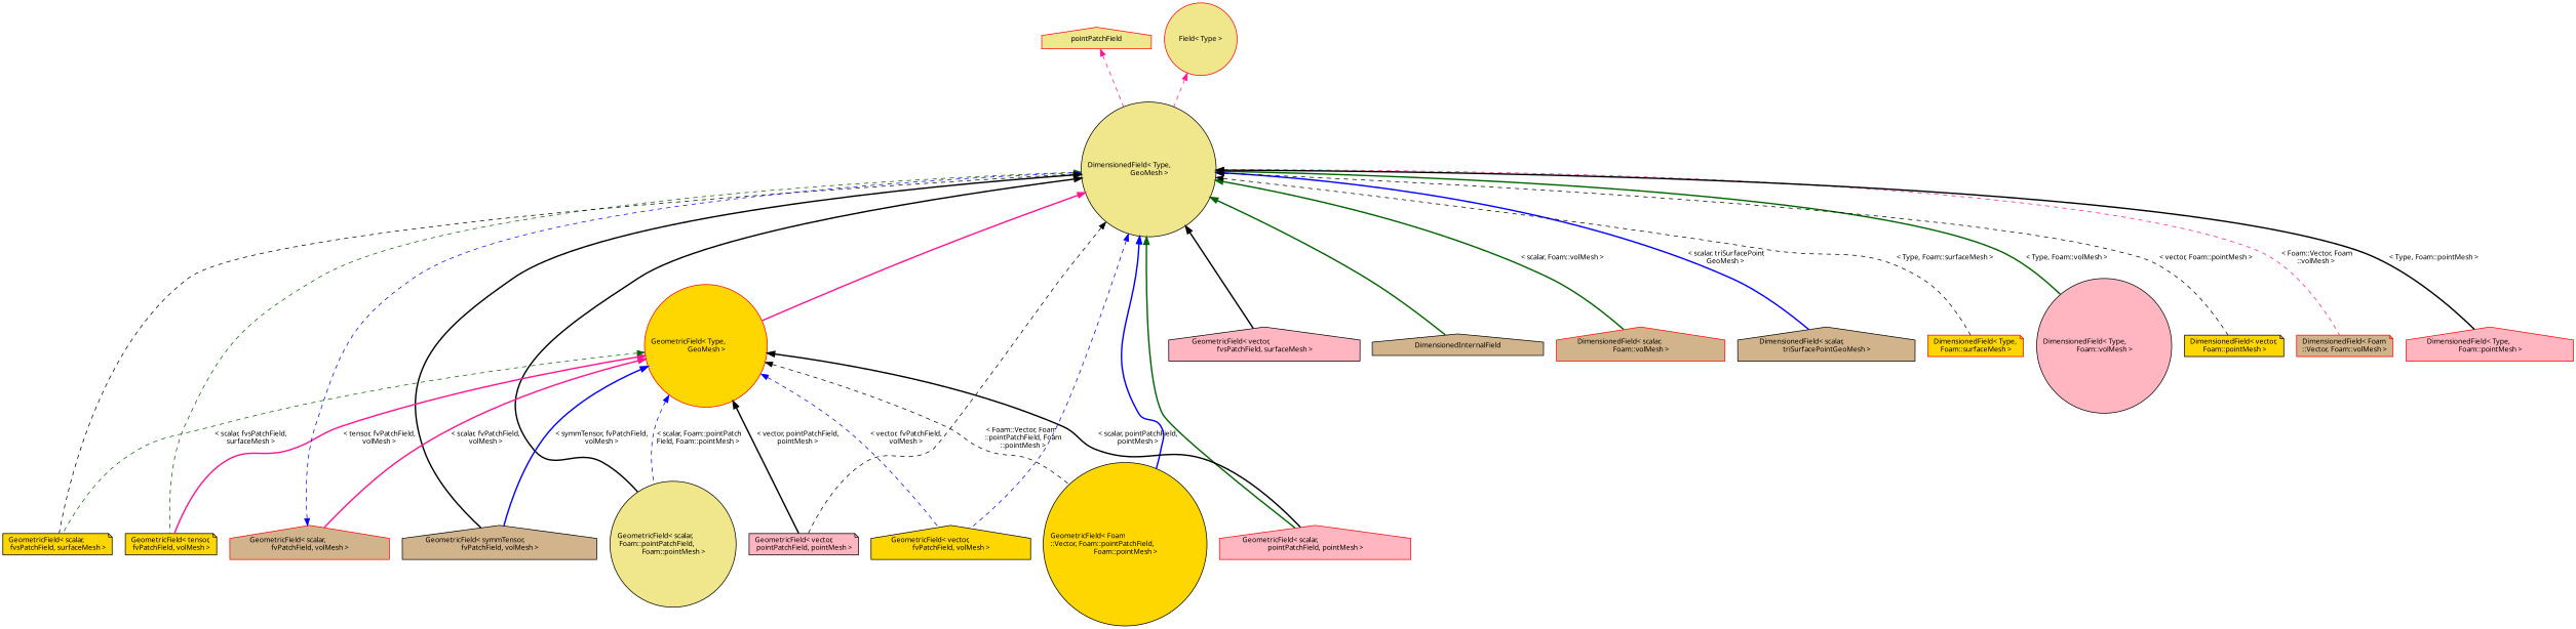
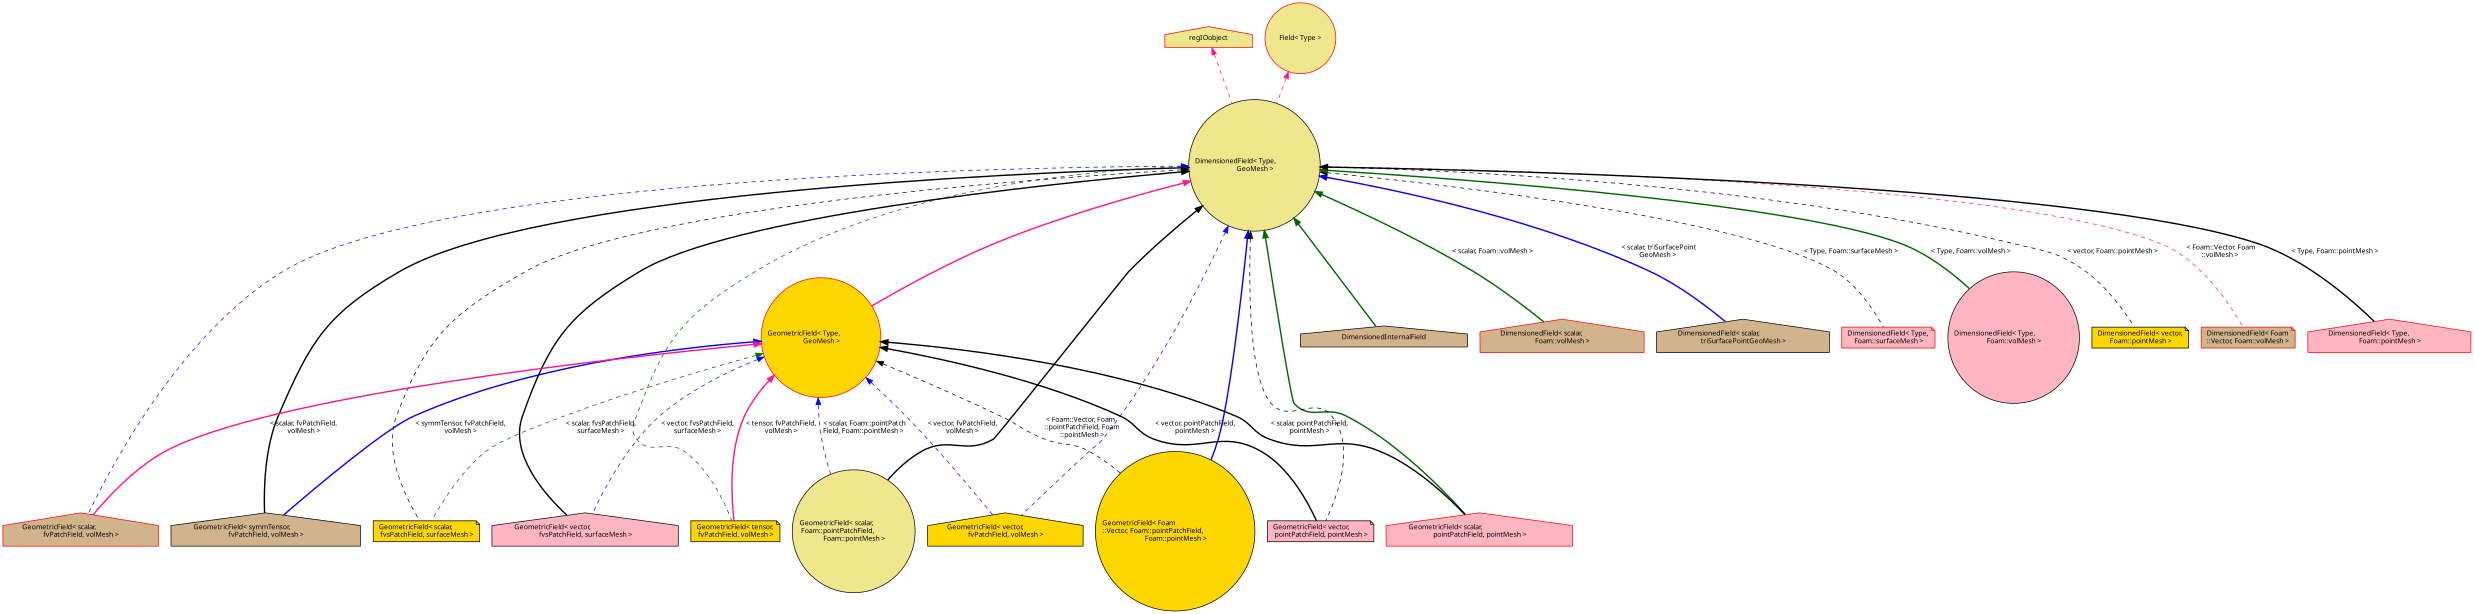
  digraph {
    fontname="Noto Sans"
    rankdir=TB
    node [color=black fillcolor=gold fontname="Noto Sans" fontsize=10 shape=house style=filled]
    edge [color=black dir=back fontname="Noto Sans" fontsize=10 labelfontname=Helvetica labelfontsize=10 style=bold]
    n1 [fillcolor=khaki fontcolor=black height=0.2 label="DimensionedField\< Type,\l GeoMesh \>" shape=circle width=0.4]
    n2 [color=red height=0.2 label="GeometricField\< Type,\l GeoMesh \>" shape=circle width=0.4]
    n3 [fillcolor=tan height=0.2 label="GeometricField\< symmTensor,\l fvPatchField, volMesh \>" width=0.4]
    n4 [height=0.2 label="GeometricField\< tensor,\l fvPatchField, volMesh \>" shape=note width=0.4]
    n5 [fillcolor=lightpink height=0.2 label="GeometricField\< vector,\l fvsPatchField, surfaceMesh \>" width=0.4]
    n6 [color=red fillcolor=tan height=0.2 label="GeometricField\< scalar,\l fvPatchField, volMesh \>" width=0.4]
    n7 [height=0.2 label="GeometricField\< scalar,\l fvsPatchField, surfaceMesh \>" shape=note width=0.4]
    n8 [height=0.2 label="GeometricField\< Foam\l::Vector, Foam::pointPatchField,\l Foam::pointMesh \>" shape=circle width=0.4]
    n9 [color=red fillcolor=lightpink height=0.2 label="GeometricField\< scalar,\l pointPatchField, pointMesh \>" width=0.4]
    n10 [height=0.2 label="GeometricField\< vector,\l fvPatchField, volMesh \>" width=0.4]
    n11 [fillcolor=khaki height=0.2 label="GeometricField\< scalar,\l Foam::pointPatchField,\l Foam::pointMesh \>" shape=circle width=0.4]
    n12 [fillcolor=lightpink height=0.2 label="GeometricField\< vector,\l pointPatchField, pointMesh \>" shape=note width=0.4]
    n13 [fillcolor=tan height=0.2 label=DimensionedInternalField width=0.4]
    n14 [color=red fillcolor=tan height=0.2 label="DimensionedField\< scalar,\l Foam::volMesh \>" width=0.4]
    n15 [fillcolor=tan height=0.2 label="DimensionedField\< scalar,\l triSurfacePointGeoMesh \>" width=0.4]
-   n16 [color=red height=0.2 label="DimensionedField\< Type,\l Foam::surfaceMesh \>" shape=note width=0.4]
+   n16 [color=red fillcolor=lightpink height=0.2 label="DimensionedField\< Type,\l Foam::surfaceMesh \>" shape=note width=0.4]
    n17 [fillcolor=lightpink height=0.2 label="DimensionedField\< Type,\l Foam::volMesh \>" shape=circle width=0.4]
    n18 [height=0.2 label="DimensionedField\< vector,\l Foam::pointMesh \>" shape=note width=0.4]
    n19 [color=red fillcolor=tan height=0.2 label="DimensionedField\< Foam\l::Vector, Foam::volMesh \>" shape=note width=0.4]
    n20 [color=red fillcolor=lightpink height=0.2 label="DimensionedField\< Type,\l Foam::pointMesh \>" width=0.4]
-   n21 [color=red fillcolor=khaki height=0.2 label=pointPatchField width=0.4]
+   n21 [color=red fillcolor=khaki height=0.2 label=regIOobject width=0.4]
    n22 [color=red fillcolor=khaki height=0.2 label="Field\< Type \>" shape=circle width=0.4]
    n1 -> n2 [color=deeppink]
    n1 -> n3
    n1 -> n4 [color=darkgreen style=dashed]
    n1 -> n5
-   n6 -> n1 [color=blue style=dashed]
+   n1 -> n6 [color=blue style=dashed]
    n1 -> n7 [style=dashed]
    n1 -> n8 [color=blue]
    n1 -> n9 [color=darkgreen]
    n1 -> n10 [color=blue style=dashed]
    n1 -> n11
    n1 -> n12 [style=dashed]
    n1 -> n13 [color=darkgreen]
    n1 -> n14 [color=darkgreen label=" \< scalar, Foam::volMesh \>"]
    n1 -> n15 [color=blue label=" \< scalar, triSurfacePoint\lGeoMesh \>"]
    n1 -> n16 [label=" \< Type, Foam::surfaceMesh \>" style=dashed]
    n1 -> n17 [color=darkgreen label=" \< Type, Foam::volMesh \>"]
    n1 -> n18 [label=" \< vector, Foam::pointMesh \>" style=dashed]
    n1 -> n19 [color=deeppink label=" \< Foam::Vector, Foam\l::volMesh \>" style=dashed]
    n1 -> n20 [label=" \< Type, Foam::pointMesh \>"]
    n2 -> n3 [color=blue label=" \< symmTensor, fvPatchField,\l volMesh \>"]
    n2 -> n4 [color=deeppink label=" \< tensor, fvPatchField,\l volMesh \>"]
+   n2 -> n5 [color=blue label=" \< vector, fvsPatchField,\l surfaceMesh \>" style=dashed]
    n2 -> n6 [color=deeppink label=" \< scalar, fvPatchField,\l volMesh \>"]
    n2 -> n7 [color=darkgreen label=" \< scalar, fvsPatchField,\l surfaceMesh \>" style=dashed]
    n2 -> n8 [label=" \< Foam::Vector, Foam\l::pointPatchField, Foam\l::pointMesh \>" style=dashed]
    n2 -> n9 [label=" \< scalar, pointPatchField,\l pointMesh \>"]
    n2 -> n10 [color=blue label=" \< vector, fvPatchField,\l volMesh \>" style=dashed]
    n2 -> n11 [color=blue label=" \< scalar, Foam::pointPatch\lField, Foam::pointMesh \>" style=dashed]
    n2 -> n12 [label=" \< vector, pointPatchField,\l pointMesh \>"]
    n21 -> n1 [color=deeppink style=dashed]
    n22 -> n1 [color=deeppink style=dashed]
  }
